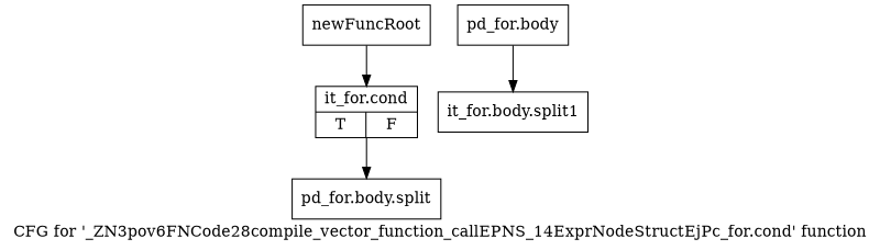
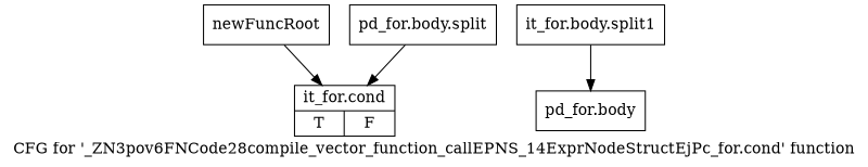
  digraph {
    label="CFG for '_ZN3pov6FNCode28compile_vector_function_callEPNS_14ExprNodeStructEjPc_for.cond' function"
    node [shape=record]
    n1 [label="{newFuncRoot}"]
    n2 [label="{it_for.cond|{<s0>T|<s1>F}}"]
    n3 [label="{pd_for.body}"]
    n4 [label="{it_for.body.split1}"]
    n5 [label="{pd_for.body.split}"]
    n1 -> n2
-   n3 -> n4
-   n2 -> n5
+   n4 -> n3
+   n5 -> n2
  }
